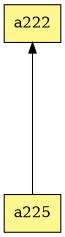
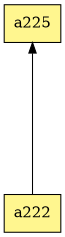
  digraph {
    rankdir=BT
    ranksep=2.0
    node [fillcolor=khaki1 shape=record style=filled]
    n1 [label="{a225}"]
    n2 [label="{a222}"]
-   n1 -> n2
+   n2 -> n1
  }
